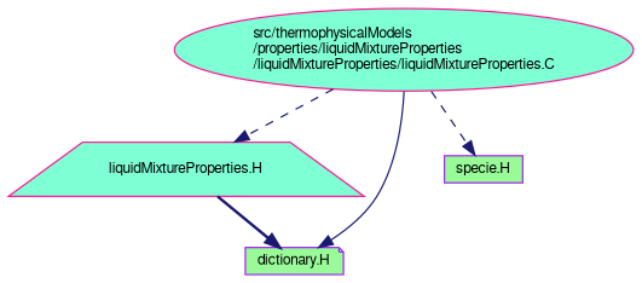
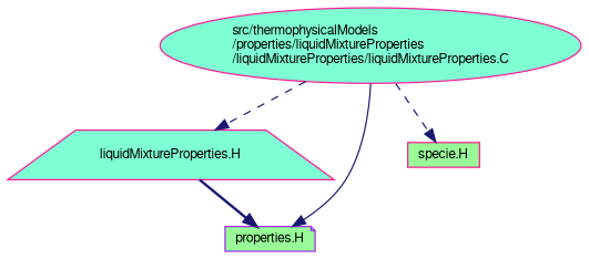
  digraph {
    node [color=deeppink fillcolor=aquamarine fontname=FreeSans fontsize=10 style=filled]
    edge [color=midnightblue fontname=FreeSans fontsize=10 labelfontname=FreeSans labelfontsize=10 style=dashed]
    n1 [fontcolor=black height=0.2 label="src/thermophysicalModels\l/properties/liquidMixtureProperties\l/liquidMixtureProperties/liquidMixtureProperties.C" shape=ellipse width=0.4]
    n2 [height=0.2 label="liquidMixtureProperties.H" shape=trapezium width=0.4]
-   n3 [color=purple fillcolor=palegreen height=0.2 label="dictionary.H" shape=note width=0.4]
-   n4 [color=purple fillcolor=palegreen height=0.2 label="specie.H" shape=box width=0.4]
+   n3 [color=purple fillcolor=palegreen height=0.2 label="properties.H" shape=note width=0.4]
+   n4 [fillcolor=palegreen height=0.2 label="specie.H" shape=box width=0.4]
    n1 -> n2
    n1 -> n3 [style=solid]
    n1 -> n4
    n2 -> n3 [style=bold]
  }
